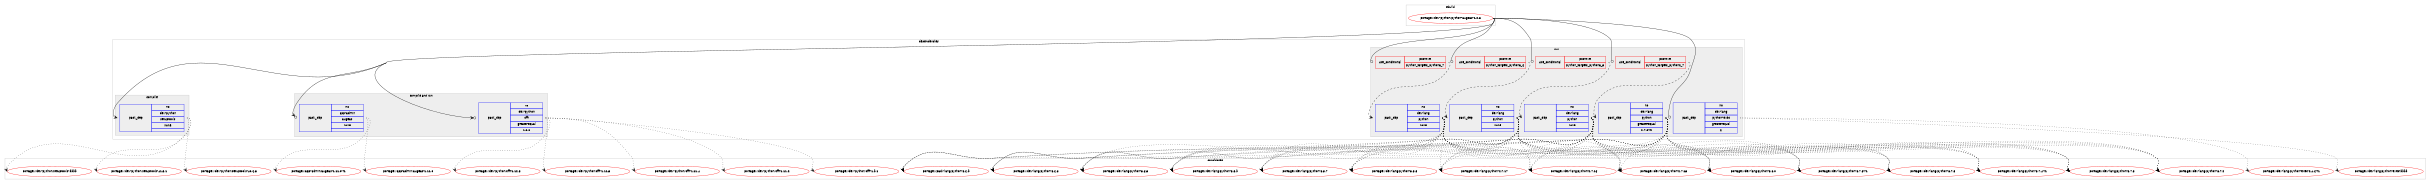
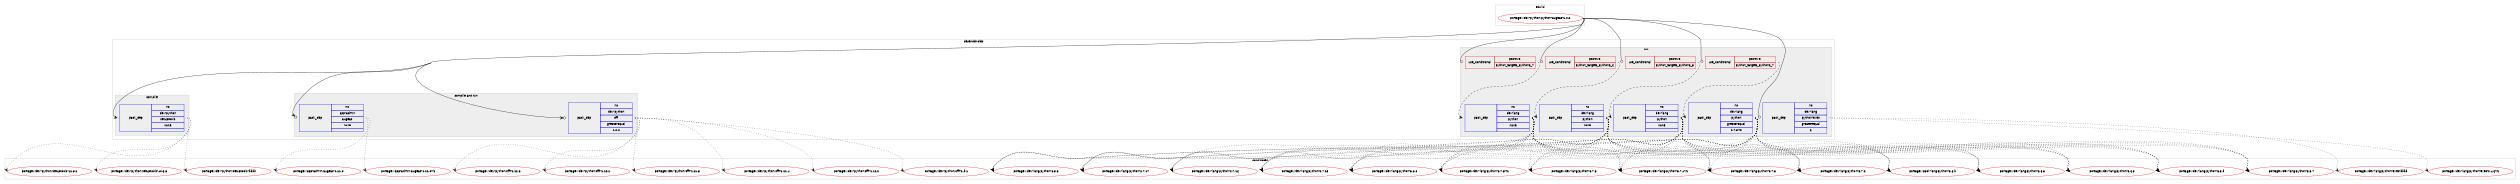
  digraph {
    compound=true
    concentrate=true
    fontname=Helvetica
    fontsize=10
    newrank=true
    rankdir=TB
    ranksep=1.5
    node [color=red fontname=Helvetica fontsize=10]
    edge [arrowhead=vee headport=w style=dotted tailport=e weight=100]
    n1 [label="portage://dev-python/python-augeas-1.0.3" width=4]
    n2 [color=blue label=<<TABLE BORDER="0" CELLBORDER="1" CELLSPACING="0" CELLPADDING="4" WIDTH="220"><TR><TD ROWSPAN="6" CELLPADDING="30">pack_dep</TD></TR><TR><TD WIDTH="110">no</TD></TR><TR><TD>dev-python</TD></TR><TR><TD>setuptools</TD></TR><TR><TD>none</TD></TR><TR><TD></TD></TR></TABLE>> shape=none]
    n3 [color=blue label=<<TABLE BORDER="0" CELLBORDER="1" CELLSPACING="0" CELLPADDING="4" WIDTH="220"><TR><TD ROWSPAN="6" CELLPADDING="30">pack_dep</TD></TR><TR><TD WIDTH="110">no</TD></TR><TR><TD>app-admin</TD></TR><TR><TD>augeas</TD></TR><TR><TD>none</TD></TR><TR><TD></TD></TR></TABLE>> shape=none]
    n4 [color=blue label=<<TABLE BORDER="0" CELLBORDER="1" CELLSPACING="0" CELLPADDING="4" WIDTH="220"><TR><TD ROWSPAN="6" CELLPADDING="30">pack_dep</TD></TR><TR><TD WIDTH="110">no</TD></TR><TR><TD>dev-python</TD></TR><TR><TD>cffi</TD></TR><TR><TD>greaterequal</TD></TR><TR><TD>1.0.0</TD></TR></TABLE>> shape=none]
    n5 [color=blue label=<<TABLE BORDER="0" CELLBORDER="1" CELLSPACING="0" CELLPADDING="4" WIDTH="220"><TR><TD ROWSPAN="6" CELLPADDING="30">pack_dep</TD></TR><TR><TD WIDTH="110">no</TD></TR><TR><TD>dev-lang</TD></TR><TR><TD>python</TD></TR><TR><TD>greaterequal</TD></TR><TR><TD>2.7.5-r2</TD></TR></TABLE>> shape=none]
    n6 [label=<<TABLE BORDER="0" CELLBORDER="1" CELLSPACING="0" CELLPADDING="4"><TR><TD ROWSPAN="3" CELLPADDING="10">use_conditional</TD></TR><TR><TD>positive</TD></TR><TR><TD>python_targets_python2_7</TD></TR></TABLE>> shape=none]
    n7 [color=blue label=<<TABLE BORDER="0" CELLBORDER="1" CELLSPACING="0" CELLPADDING="4" WIDTH="220"><TR><TD ROWSPAN="6" CELLPADDING="30">pack_dep</TD></TR><TR><TD WIDTH="110">no</TD></TR><TR><TD>dev-lang</TD></TR><TR><TD>python</TD></TR><TR><TD>none</TD></TR><TR><TD></TD></TR></TABLE>> shape=none]
    n8 [label=<<TABLE BORDER="0" CELLBORDER="1" CELLSPACING="0" CELLPADDING="4"><TR><TD ROWSPAN="3" CELLPADDING="10">use_conditional</TD></TR><TR><TD>positive</TD></TR><TR><TD>python_targets_python3_5</TD></TR></TABLE>> shape=none]
    n9 [color=blue label=<<TABLE BORDER="0" CELLBORDER="1" CELLSPACING="0" CELLPADDING="4" WIDTH="220"><TR><TD ROWSPAN="6" CELLPADDING="30">pack_dep</TD></TR><TR><TD WIDTH="110">no</TD></TR><TR><TD>dev-lang</TD></TR><TR><TD>python</TD></TR><TR><TD>none</TD></TR><TR><TD></TD></TR></TABLE>> shape=none]
    n10 [label=<<TABLE BORDER="0" CELLBORDER="1" CELLSPACING="0" CELLPADDING="4"><TR><TD ROWSPAN="3" CELLPADDING="10">use_conditional</TD></TR><TR><TD>positive</TD></TR><TR><TD>python_targets_python3_6</TD></TR></TABLE>> shape=none]
    n11 [color=blue label=<<TABLE BORDER="0" CELLBORDER="1" CELLSPACING="0" CELLPADDING="4" WIDTH="220"><TR><TD ROWSPAN="6" CELLPADDING="30">pack_dep</TD></TR><TR><TD WIDTH="110">no</TD></TR><TR><TD>dev-lang</TD></TR><TR><TD>python</TD></TR><TR><TD>none</TD></TR><TR><TD></TD></TR></TABLE>> shape=none]
    n12 [label=<<TABLE BORDER="0" CELLBORDER="1" CELLSPACING="0" CELLPADDING="4"><TR><TD ROWSPAN="3" CELLPADDING="10">use_conditional</TD></TR><TR><TD>positive</TD></TR><TR><TD>python_targets_python3_7</TD></TR></TABLE>> shape=none]
    n13 [color=blue label=<<TABLE BORDER="0" CELLBORDER="1" CELLSPACING="0" CELLPADDING="4" WIDTH="220"><TR><TD ROWSPAN="6" CELLPADDING="30">pack_dep</TD></TR><TR><TD WIDTH="110">no</TD></TR><TR><TD>dev-lang</TD></TR><TR><TD>python-exec</TD></TR><TR><TD>greaterequal</TD></TR><TR><TD>2</TD></TR></TABLE>> shape=none]
    n14 [label="portage://dev-python/setuptools-40.6.3" width=4]
    n15 [label="portage://dev-python/setuptools-41.5.1" width=4]
    n16 [label="portage://dev-python/setuptools-9999" width=4]
    n17 [label="portage://app-admin/augeas-1.11.0" width=4]
    n18 [label="portage://app-admin/augeas-1.11.0-r1" width=4]
    n19 [label="portage://dev-python/cffi-1.11.2" width=4]
    n20 [label="portage://dev-python/cffi-1.11.4" width=4]
    n21 [label="portage://dev-python/cffi-1.11.5" width=4]
+   n22 [label="portage://dev-python/cffi-1.12.1" width=4]
    n23 [label="portage://dev-python/cffi-1.12.3" width=4]
    n24 [label="portage://dev-python/cffi-1.9.1" width=4]
    n25 [label="portage://dev-lang/python-2.7.15" width=4]
    n26 [label="portage://dev-lang/python-2.7.16" width=4]
    n27 [label="portage://dev-lang/python-2.7.17" width=4]
    n28 [label="portage://dev-lang/python-3.5.5" width=4]
    n29 [label="portage://dev-lang/python-3.5.7" width=4]
    n30 [label="portage://dev-lang/python-3.5.9" width=4]
    n31 [label="portage://dev-lang/python-3.6.5" width=4]
    n32 [label="portage://dev-lang/python-3.6.8" width=4]
    n33 [label="portage://pack-lang/python-3.6.9" width=4]
    n34 [label="portage://dev-lang/python-3.7.2" width=4]
    n35 [label="portage://dev-lang/python-3.7.3" width=4]
    n36 [label="portage://dev-lang/python-3.7.4-r1" width=4]
    n37 [label="portage://dev-lang/python-3.7.5" width=4]
    n38 [label="portage://dev-lang/python-3.7.5-r1" width=4]
    n39 [label="portage://dev-lang/python-3.8.0" width=4]
    n40 [label="portage://dev-lang/python-exec-2.4.6-r1" width=4]
    n41 [label="portage://dev-lang/python-exec-9999" width=4]
    subgraph cluster_1 {
      color=gray
      label=<<i>ebuild</i>>
      rank=same
      n1
    }
    subgraph cluster_2 {
      color=gray
      label=<<i>dependencies</i>>
      subgraph cluster_3 {
        color=gray
        fillcolor="#eeeeee"
        label=<<i>compile</i>>
        style=filled
        subgraph sub_4 {
          color=gray
          fillcolor="#eeeeee"
          label=<<i>compile</i>>
          style=filled
          n2
        }
      }
      subgraph cluster_5 {
        color=gray
        fillcolor="#eeeeee"
        label=<<i>compile and run</i>>
        style=filled
        subgraph sub_6 {
          color=gray
          fillcolor="#eeeeee"
          label=<<i>compile and run</i>>
          style=filled
          n3
        }
        subgraph sub_7 {
          color=gray
          fillcolor="#eeeeee"
          label=<<i>compile and run</i>>
          style=filled
          n4
        }
      }
      subgraph cluster_8 {
        color=gray
        fillcolor="#eeeeee"
        label=<<i>run</i>>
        style=filled
        subgraph sub_9 {
          color=gray
          fillcolor="#eeeeee"
          label=<<i>run</i>>
          style=filled
          n6
          subgraph sub_10 {
            color=gray
            fillcolor="#eeeeee"
            label=<<i>run</i>>
            style=filled
            n5
          }
        }
        subgraph sub_11 {
          color=gray
          fillcolor="#eeeeee"
          label=<<i>run</i>>
          style=filled
          n8
          subgraph sub_12 {
            color=gray
            fillcolor="#eeeeee"
            label=<<i>run</i>>
            style=filled
            n7
          }
        }
        subgraph sub_13 {
          color=gray
          fillcolor="#eeeeee"
          label=<<i>run</i>>
          style=filled
          n10
          subgraph sub_14 {
            color=gray
            fillcolor="#eeeeee"
            label=<<i>run</i>>
            style=filled
            n9
          }
        }
        subgraph sub_15 {
          color=gray
          fillcolor="#eeeeee"
          label=<<i>run</i>>
          style=filled
          n12
          subgraph sub_16 {
            color=gray
            fillcolor="#eeeeee"
            label=<<i>run</i>>
            style=filled
            n11
          }
        }
        subgraph sub_17 {
          color=gray
          fillcolor="#eeeeee"
          label=<<i>run</i>>
          style=filled
          n13
        }
      }
    }
    subgraph cluster_18 {
      color=gray
      label=<<i>candidates</i>>
      rank=same
      subgraph sub_19 {
        color=black
        label=<<i>candidates</i>>
        nodesep=1
        rank=same
        n14
        n15
        n16
      }
      subgraph sub_20 {
        color=black
        label=<<i>candidates</i>>
        nodesep=1
        rank=same
        n17
        n18
      }
      subgraph sub_21 {
        color=black
        label=<<i>candidates</i>>
        nodesep=1
        rank=same
        n19
        n20
        n21
+       n22
        n23
        n24
      }
      subgraph sub_22 {
        color=black
        label=<<i>candidates</i>>
        nodesep=1
        rank=same
        n25
        n26
        n27
        n28
        n29
        n30
        n31
        n32
        n33
        n34
        n35
        n36
        n37
        n38
        n39
      }
      subgraph sub_23 {
        color=black
        label=<<i>candidates</i>>
        nodesep=1
        rank=same
        n25
        n26
        n27
        n28
        n29
        n30
        n31
        n32
        n33
        n34
        n35
        n36
        n37
        n38
        n39
      }
      subgraph sub_24 {
        color=black
        label=<<i>candidates</i>>
        nodesep=1
        rank=same
        n25
        n26
        n27
        n28
        n29
        n30
        n31
        n32
        n33
        n34
        n35
        n36
        n37
        n38
        n39
      }
      subgraph sub_25 {
        color=black
        label=<<i>candidates</i>>
        nodesep=1
        rank=same
        n25
        n26
        n27
        n28
        n29
        n30
        n31
        n32
        n33
        n34
        n35
        n36
        n37
        n38
        n39
      }
      subgraph sub_26 {
        color=black
        label=<<i>candidates</i>>
        nodesep=1
        rank=same
        n40
        n41
      }
    }
    n1 -> n2 [style=solid weight=20]
    n1 -> n3 [arrowhead=odotvee style=solid weight=20]
    n1 -> n4 [arrowhead=odotvee style=solid weight=20]
    n1 -> n6 [arrowhead=odot style=solid weight=20]
    n1 -> n8 [arrowhead=odot style=solid weight=20]
    n1 -> n10 [arrowhead=odot style=solid weight=20]
    n1 -> n12 [arrowhead=odot style=solid weight=20]
    n1 -> n13 [arrowhead=odot style=solid weight=20]
    n2 -> n14
    n2 -> n15
    n2 -> n16
    n3 -> n17
    n3 -> n18
    n4 -> n19
    n4 -> n20
    n4 -> n21
+   n4 -> n22
    n4 -> n23
    n4 -> n24
    n5 -> n25
    n5 -> n26
    n5 -> n27
    n5 -> n28
    n5 -> n29
    n5 -> n30
    n5 -> n31
    n5 -> n32
    n5 -> n33
    n5 -> n34
    n5 -> n35
    n5 -> n36
    n5 -> n37
    n5 -> n38
    n5 -> n39
    n6 -> n5 [style=dashed weight=20]
    n7 -> n25
    n7 -> n26
    n7 -> n27
    n7 -> n28
    n7 -> n29
    n7 -> n30
    n7 -> n31
    n7 -> n32
    n7 -> n33
    n7 -> n34
    n7 -> n35
    n7 -> n36
    n7 -> n37
    n7 -> n38
    n7 -> n39
    n8 -> n7 [style=dashed weight=20]
    n9 -> n25
    n9 -> n26
    n9 -> n27
    n9 -> n28
    n9 -> n29
    n9 -> n30
    n9 -> n31
    n9 -> n32
    n9 -> n33
    n9 -> n34
    n9 -> n35
    n9 -> n36
    n9 -> n37
    n9 -> n38
    n9 -> n39
    n10 -> n9 [style=dashed weight=20]
    n11 -> n25
    n11 -> n26
    n11 -> n27
    n11 -> n28
    n11 -> n29
    n11 -> n30
    n11 -> n31
    n11 -> n32
    n11 -> n33
    n11 -> n34
    n11 -> n35
    n11 -> n36
    n11 -> n37
    n11 -> n38
    n11 -> n39
    n12 -> n11 [style=dashed weight=20]
    n13 -> n40
    n13 -> n41
  }
